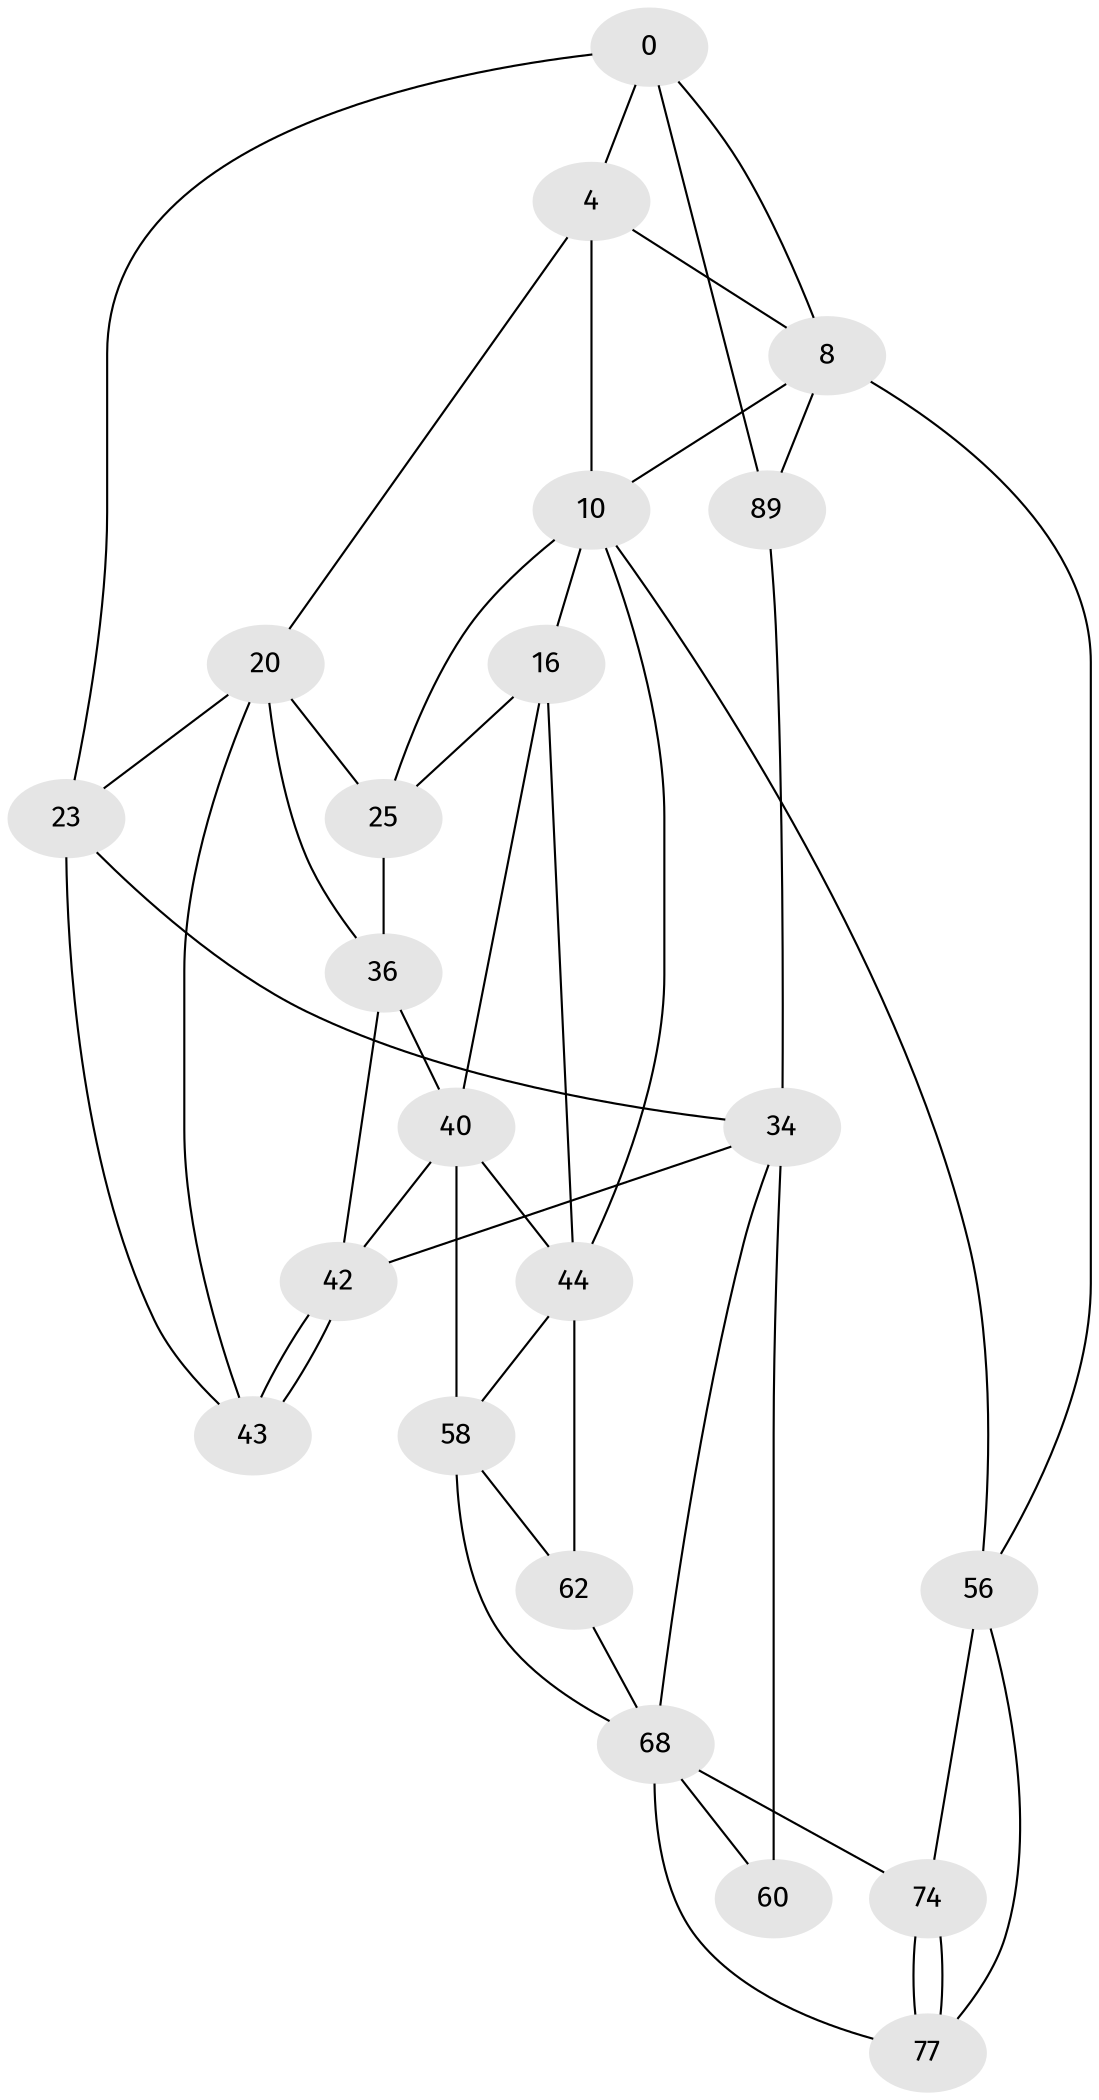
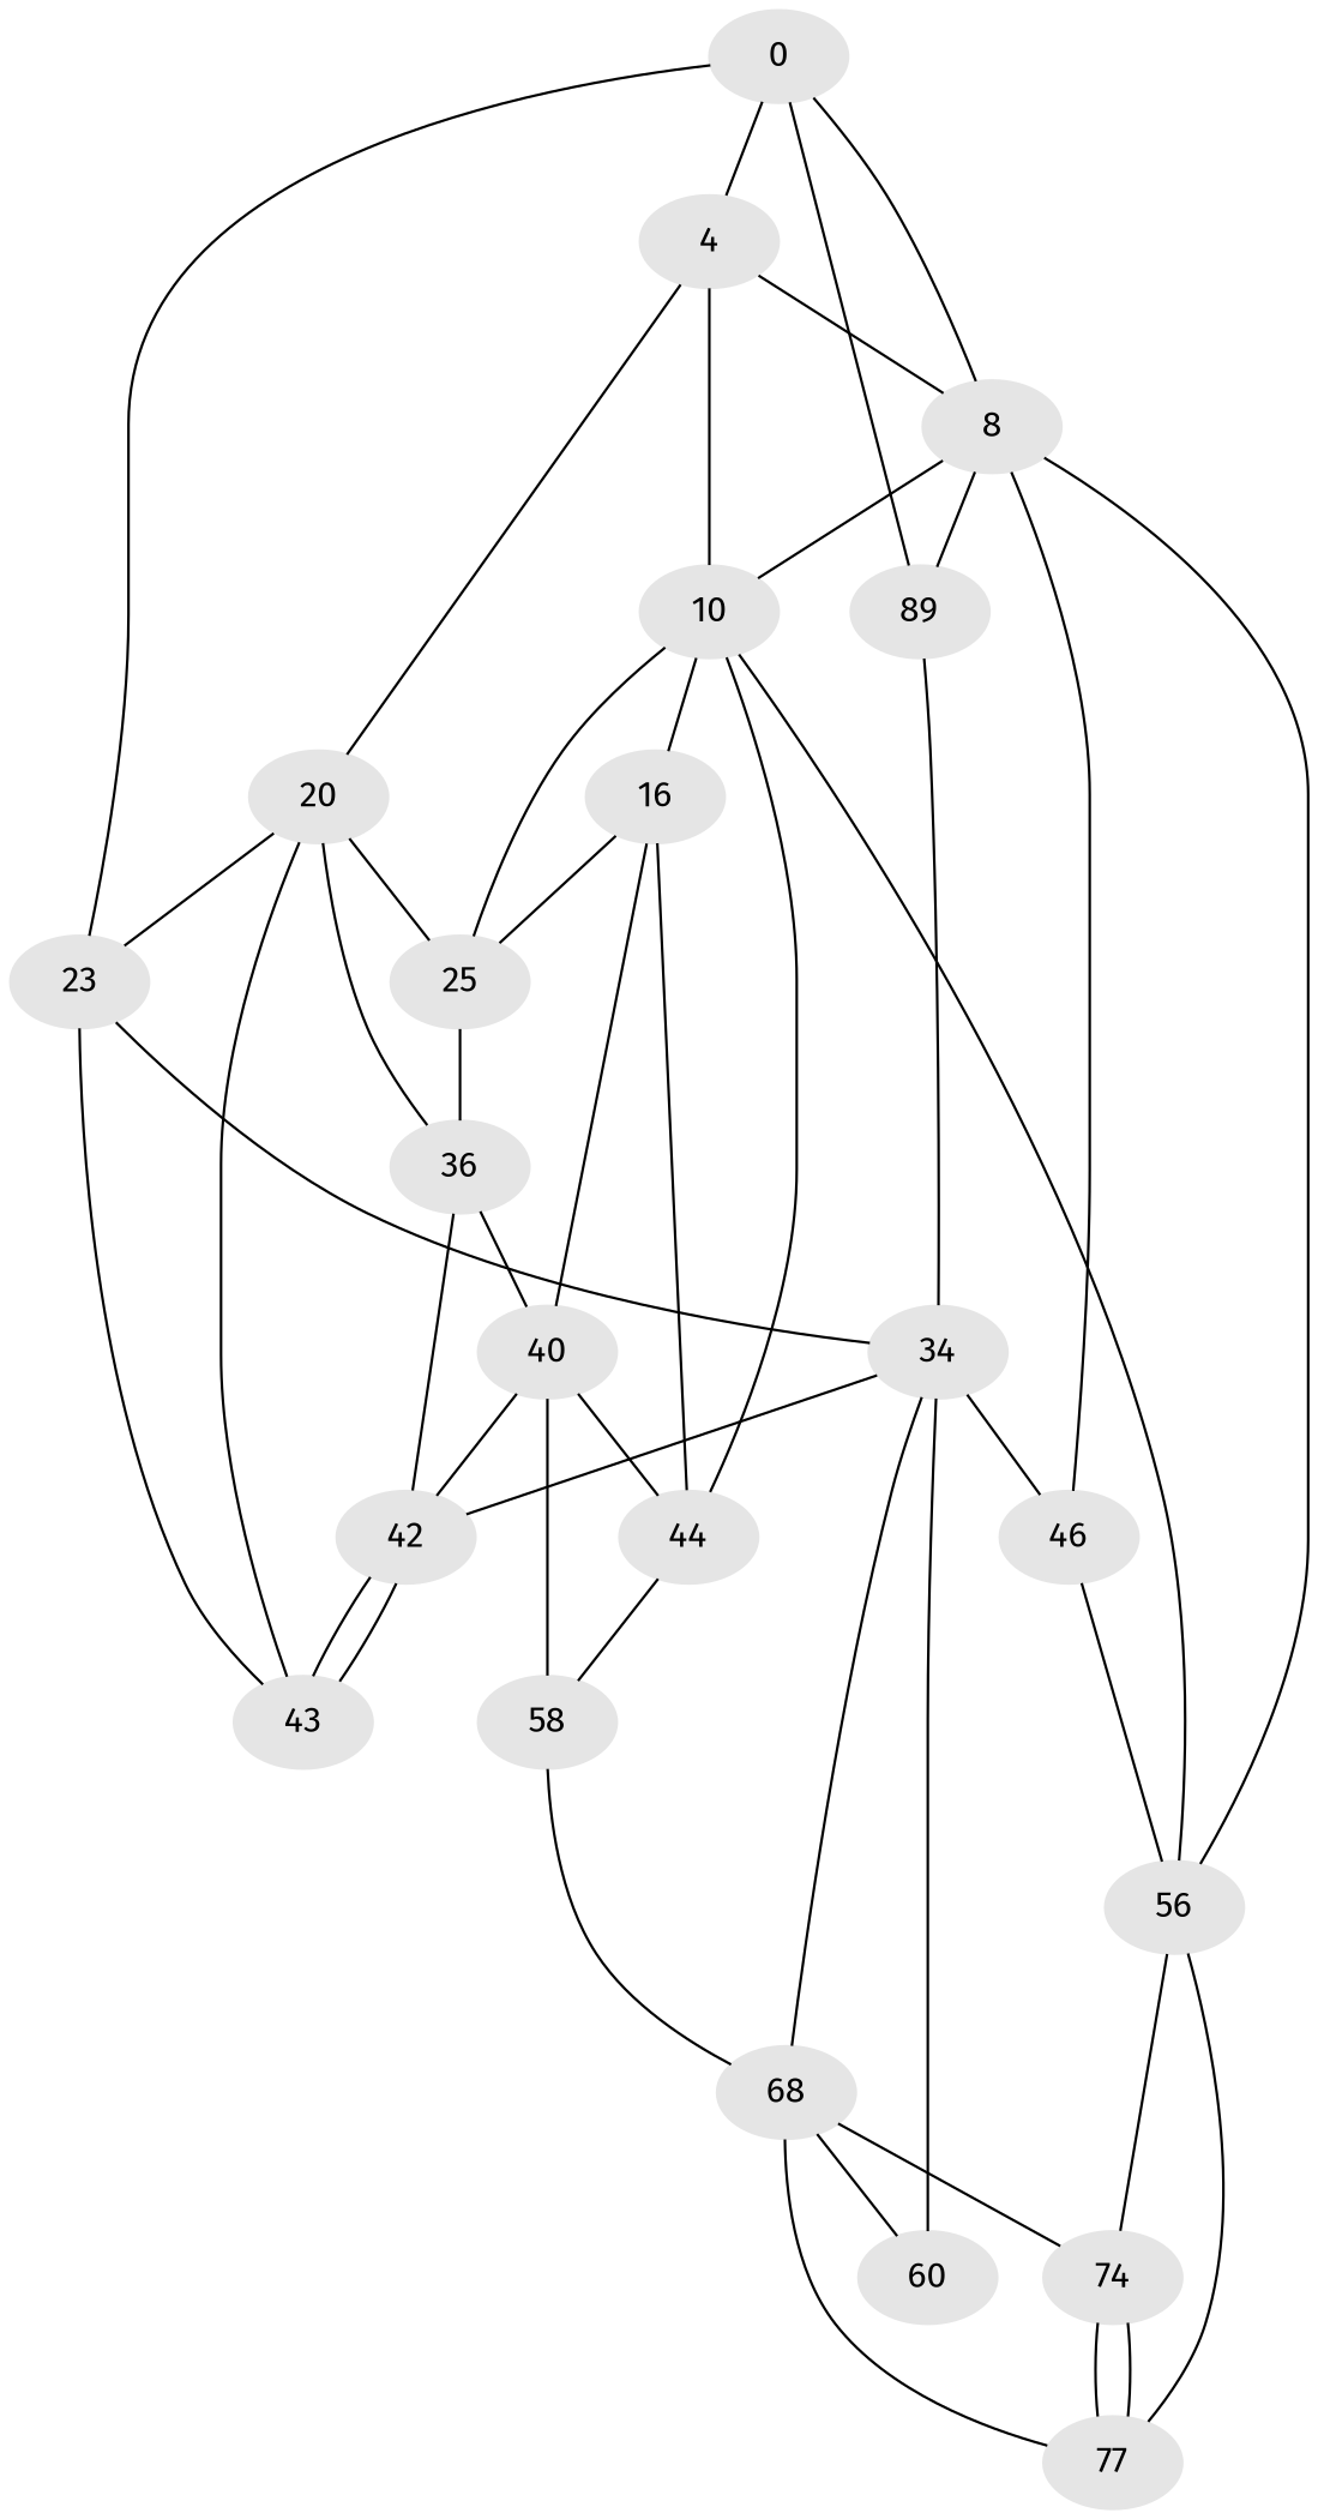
  graph {
    fontname="Fira Sans"
    node [color=gray90 fontname="Fira Sans" style=filled]
    edge [fontname="Fira Sans"]
    n1 [label=0 super="+2+7"]
    4 [super="+14+5"]
    8 [super="+28+9"]
    n4 [label=89 super="+27"]
    23 [super="+29"]
    10 [super="+12+11"]
    20 [super="+26+21"]
+   46 [super="+47"]
    56 [super="+61+57"]
    34 [super="+35+51"]
    43
    16 [super="+30"]
    25 [super="+32"]
    44 [super="+66+45"]
    36 [super="+37+39"]
    74 [super="+75"]
    77
    40 [super="+48"]
    58 [super="+59"]
-   62 [super="+67+63"]
    42 [super="+50"]
    60 [super="+65"]
    68 [super="+72+69"]
    n1 -- 4
    n1 -- 8
    n1 -- n4 [weight=2]
    n1 -- 23 [weight=2]
    4 -- 8
    4 -- 10 [weight=2]
    4 -- 20
    8 -- n4
    8 -- 10
+   8 -- 46
    8 -- 56
    n4 -- 34
    23 -- 34
    23 -- 43
    10 -- 56
    10 -- 16 [weight=2]
    10 -- 25
    10 -- 44 [weight=2]
    20 -- 23
    20 -- 43
    20 -- 25
    20 -- 36 [weight=2]
+   46 -- 56
    56 -- 74 [weight=2]
    56 -- 77
+   34 -- 46 [weight=2]
    34 -- 42
    34 -- 60 [weight=2]
    34 -- 68
    16 -- 25
    16 -- 44
    16 -- 40
    25 -- 36
    44 -- 58
-   44 -- 62 [weight=2]
    36 -- 40
    36 -- 42
    74 -- 77
    74 -- 77
    40 -- 44
    40 -- 58
    40 -- 42
-   58 -- 62
    58 -- 68
-   62 -- 68
    42 -- 43
    42 -- 43
    68 -- 74
    68 -- 77
    68 -- 60 [weight=2]
  }
